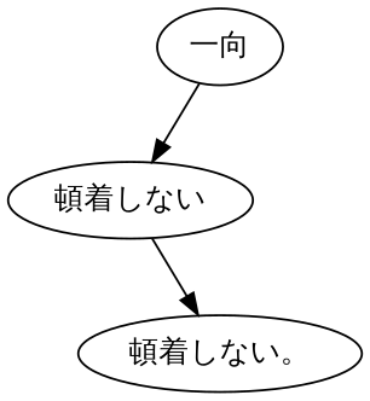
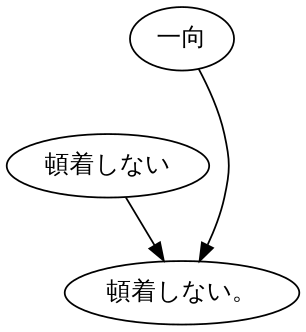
  digraph {
    n1 [label="頓着しない"]
    n2 [label="頓着しない。"]
    n3 [label="一向"]
    n1 -> n2
-   n3 -> n1
+   n3 -> n2
  }
